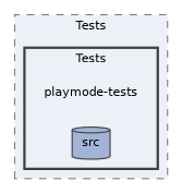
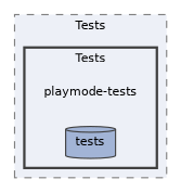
  digraph {
    compound=true
    rankdir=LR
    node [fontname=Helvetica fontsize=10]
    n1 [height=0.2 label="playmode-tests" shape=plaintext width=0.4]
-   n2 [color=grey25 fillcolor="#a2b4d6" height=0.2 label=src shape=cylinder style=filled width=0.4]
+   n2 [color=grey25 fillcolor="#a2b4d6" height=0.2 label=tests shape=cylinder style=filled width=0.4]
    subgraph cluster_1 {
      bgcolor="#edf0f7"
      fontname=Helvetica
      fontsize=10
      label=Tests
      pencolor=grey50
      style="filled,dashed"
      subgraph cluster_2 {
        bgcolor="#edf0f7"
        fontname=Helvetica
        fontsize=10
        pencolor=grey25
        style="filled,bold"
        n1
        n2
      }
    }
  }
